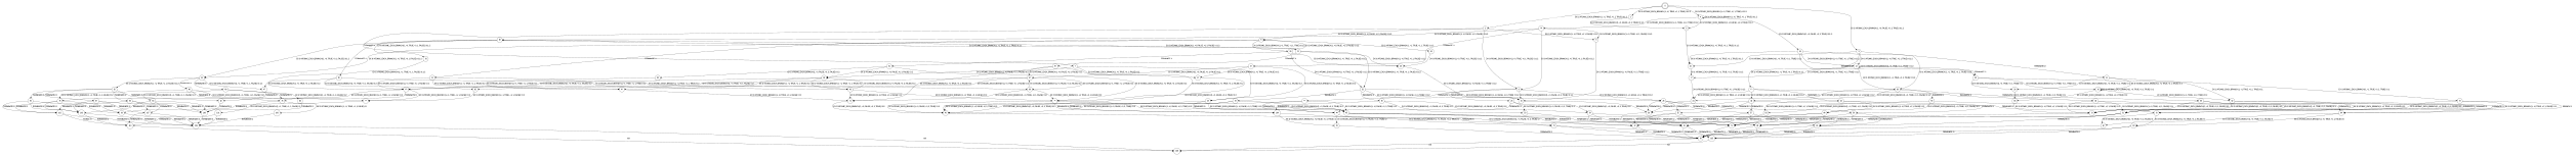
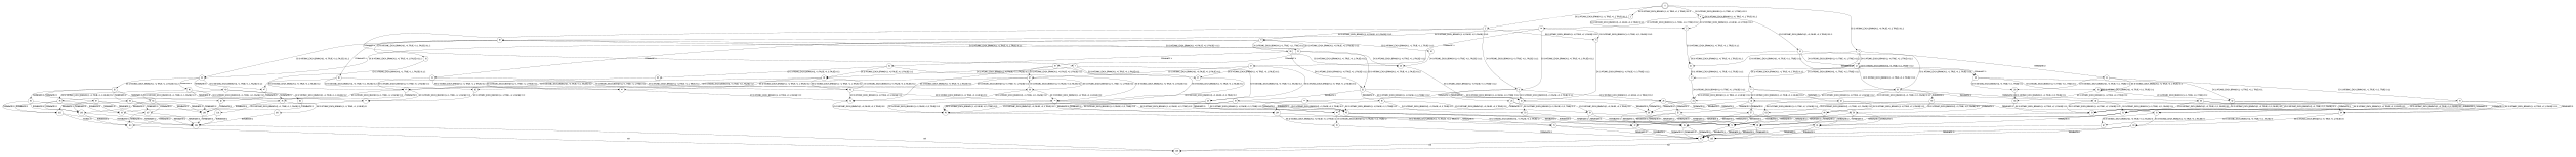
  digraph {
    fontname="Liberation Sans"
    node [fontname="Liberation Sans" shape=circle]
    edge [fontname="Liberation Sans"]
    0 [peripheries=2]
    1
    2
    3
    4
    5
    6
    7
    8
    9
    10
    11
    12
    13
    14
    15
    16
    17
    18
    19
    20
    21
    22
    23
    24
    25
    26
    27
    28
    29
    30
    31
    32
    33
    34
    35
    36
    37
    38
    39
    40
    41
    42
    43
    44
    45
    46
    47
    48
    49
    50
    51
    52
    53
    54
    55
    56
    57
    58
    59
    60
    61
    62
    63
    64
    65
    66
    67
    68
    69
    70
    71
    72
    73
    74
    75
    76
    77
    78
    79
    80
    81
    82
    83
    84
    85
    86
    87
    88
    89
    90
    91
    92
    93
    94
    95
    96
    97
    98
    99
    100
    101
    102
    103
    104
    105
    106
    107
    108
    n110 [label=199]
    110
    0 -> 1 [label="EX !0 !ATOMIC_EXCH_BRANCH (1, +0, TRUE, +0, 1, TRUE) !:0:1:2:"]
    0 -> 2 [label="EX !1 !ATOMIC_EXCH_BRANCH (1, +1, TRUE, +0, 2, TRUE) !:0:1:2:"]
    0 -> 3 [label="EX !2 !ATOMIC_EXCH_BRANCH (1, +0, FALSE, +0, 3, TRUE) !:0:1:2:"]
    0 -> 4 [label="EX !0 !ATOMIC_EXCH_BRANCH (1, +0, TRUE, +0, 1, TRUE) !:0:1:2:"]
    1 -> 5 [label="EX !2 !ATOMIC_EXCH_BRANCH (1, +0, FALSE, +0, 3, TRUE) !:0:1:2:"]
    2 -> 6 [label="EX !0 !ATOMIC_EXCH_BRANCH (1, +0, TRUE, +0, 1, FALSE) !:0:1:2:"]
    2 -> 7 [label="TERMINATE !1"]
    2 -> 8 [label="EX !2 !ATOMIC_EXCH_BRANCH (1, +0, FALSE, +0, 3, FALSE) !:0:1:2:"]
    2 -> 9 [label="EX !0 !ATOMIC_EXCH_BRANCH (1, +0, TRUE, +0, 1, FALSE) !:0:1:2:"]
    3 -> 10 [label="EX !0 !ATOMIC_EXCH_BRANCH (1, +0, TRUE, +0, 1, TRUE) !:0:1:2:"]
    3 -> 11 [label="TERMINATE !2"]
    3 -> 12 [label="EX !1 !ATOMIC_EXCH_BRANCH (1, +1, TRUE, +0, 2, TRUE) !:0:1:2:"]
    3 -> 13 [label="EX !0 !ATOMIC_EXCH_BRANCH (1, +0, TRUE, +0, 1, TRUE) !:0:1:2:"]
    4 -> 4 [label="EX !0 !ATOMIC_EXCH_BRANCH (1, +0, TRUE, +0, 1, TRUE) !:0:1:2:"]
    4 -> 5 [label="EX !2 !ATOMIC_EXCH_BRANCH (1, +0, FALSE, +0, 3, TRUE) !:0:1:2:"]
    4 -> 14 [label="EX !1 !ATOMIC_EXCH_BRANCH (1, +1, TRUE, +0, 2, TRUE) !:0:1:2:"]
    4 -> 15 [label="EX !2 !ATOMIC_EXCH_BRANCH (1, +0, FALSE, +0, 3, TRUE) !:0:1:2:"]
    5 -> 10 [label="EX !0 !ATOMIC_EXCH_BRANCH (1, +0, TRUE, +0, 1, TRUE) !:0:1:2:"]
    6 -> 16 [label="EX !2 !ATOMIC_EXCH_BRANCH (1, +0, FALSE, +0, 3, TRUE) !:0:1:2:"]
    7 -> 17 [label="EX !0 !ATOMIC_EXCH_BRANCH (1, +0, TRUE, +0, 1, FALSE) !:0:2:"]
    7 -> 18 [label="EX !2 !ATOMIC_EXCH_BRANCH (1, +0, FALSE, +0, 3, FALSE) !:0:2:"]
    7 -> 19 [label="EX !0 !ATOMIC_EXCH_BRANCH (1, +0, TRUE, +0, 1, FALSE) !:0:2:"]
    8 -> 20 [label="EX !2 !ATOMIC_EXCH_BRANCH (1, +1, TRUE, +1, 1, TRUE) !:0:1:2:"]
    8 -> 21 [label="TERMINATE !1"]
    8 -> 22 [label="EX !0 !ATOMIC_EXCH_BRANCH (1, +0, TRUE, +0, 1, FALSE) !:0:1:2:"]
    8 -> 23 [label="EX !2 !ATOMIC_EXCH_BRANCH (1, +1, TRUE, +1, 1, TRUE) !:0:1:2:"]
    9 -> 16 [label="EX !2 !ATOMIC_EXCH_BRANCH (1, +0, FALSE, +0, 3, TRUE) !:0:1:2:"]
    9 -> 24 [label="TERMINATE !1"]
    9 -> 25 [label="TERMINATE !0"]
    9 -> 26 [label="EX !2 !ATOMIC_EXCH_BRANCH (1, +0, FALSE, +0, 3, TRUE) !:0:1:2:"]
    10 -> 27 [label="EX !1 !ATOMIC_EXCH_BRANCH (1, +1, TRUE, +0, 2, TRUE) !:0:1:2:"]
    11 -> 28 [label="EX !0 !ATOMIC_EXCH_BRANCH (1, +0, TRUE, +0, 1, TRUE) !:0:1:"]
    11 -> 29 [label="EX !1 !ATOMIC_EXCH_BRANCH (1, +1, TRUE, +0, 2, TRUE) !:0:1:"]
    11 -> 30 [label="EX !0 !ATOMIC_EXCH_BRANCH (1, +0, TRUE, +0, 1, TRUE) !:0:1:"]
    12 -> 31 [label="EX !0 !ATOMIC_EXCH_BRANCH (1, +0, TRUE, +0, 1, FALSE) !:0:1:2:"]
    12 -> 32 [label="TERMINATE !1"]
    12 -> 33 [label="TERMINATE !2"]
    12 -> 34 [label="EX !0 !ATOMIC_EXCH_BRANCH (1, +0, TRUE, +0, 1, FALSE) !:0:1:2:"]
    13 -> 13 [label="EX !0 !ATOMIC_EXCH_BRANCH (1, +0, TRUE, +0, 1, TRUE) !:0:1:2:"]
    13 -> 27 [label="EX !1 !ATOMIC_EXCH_BRANCH (1, +1, TRUE, +0, 2, TRUE) !:0:1:2:"]
    13 -> 35 [label="TERMINATE !2"]
    13 -> 36 [label="EX !1 !ATOMIC_EXCH_BRANCH (1, +1, TRUE, +0, 2, TRUE) !:0:1:2:"]
    14 -> 6 [label="EX !0 !ATOMIC_EXCH_BRANCH (1, +0, TRUE, +0, 1, FALSE) !:0:1:2:"]
    14 -> 9 [label="EX !0 !ATOMIC_EXCH_BRANCH (1, +0, TRUE, +0, 1, FALSE) !:0:1:2:"]
    14 -> 37 [label="TERMINATE !1"]
    14 -> 38 [label="EX !2 !ATOMIC_EXCH_BRANCH (1, +0, FALSE, +0, 3, FALSE) !:0:1:2:"]
    15 -> 10 [label="EX !0 !ATOMIC_EXCH_BRANCH (1, +0, TRUE, +0, 1, TRUE) !:0:1:2:"]
    15 -> 13 [label="EX !0 !ATOMIC_EXCH_BRANCH (1, +0, TRUE, +0, 1, TRUE) !:0:1:2:"]
    15 -> 35 [label="TERMINATE !2"]
    15 -> 36 [label="EX !1 !ATOMIC_EXCH_BRANCH (1, +1, TRUE, +0, 2, TRUE) !:0:1:2:"]
    16 -> 39 [label="TERMINATE !0"]
    17 -> 40 [label="EX !2 !ATOMIC_EXCH_BRANCH (1, +0, FALSE, +0, 3, TRUE) !:0:2:"]
    18 -> 41 [label="EX !2 !ATOMIC_EXCH_BRANCH (1, +1, TRUE, +1, 1, TRUE) !:0:2:"]
    18 -> 42 [label="EX !0 !ATOMIC_EXCH_BRANCH (1, +0, TRUE, +0, 1, FALSE) !:0:2:"]
    18 -> 43 [label="EX !2 !ATOMIC_EXCH_BRANCH (1, +1, TRUE, +1, 1, TRUE) !:0:2:"]
    19 -> 40 [label="EX !2 !ATOMIC_EXCH_BRANCH (1, +0, FALSE, +0, 3, TRUE) !:0:2:"]
    19 -> 44 [label="TERMINATE !0"]
    19 -> 45 [label="EX !2 !ATOMIC_EXCH_BRANCH (1, +0, FALSE, +0, 3, TRUE) !:0:2:"]
    20 -> 46 [label="EX !0 !ATOMIC_EXCH_BRANCH (1, +0, TRUE, +0, 1, FALSE) !:0:1:2:"]
    21 -> 41 [label="EX !2 !ATOMIC_EXCH_BRANCH (1, +1, TRUE, +1, 1, TRUE) !:0:2:"]
    21 -> 42 [label="EX !0 !ATOMIC_EXCH_BRANCH (1, +0, TRUE, +0, 1, FALSE) !:0:2:"]
    21 -> 43 [label="EX !2 !ATOMIC_EXCH_BRANCH (1, +1, TRUE, +1, 1, TRUE) !:0:2:"]
    22 -> 47 [label="EX !2 !ATOMIC_EXCH_BRANCH (1, +1, TRUE, +1, 1, FALSE) !:0:1:2:"]
    22 -> 48 [label="TERMINATE !1"]
    22 -> 49 [label="TERMINATE !0"]
    22 -> 50 [label="EX !2 !ATOMIC_EXCH_BRANCH (1, +1, TRUE, +1, 1, FALSE) !:0:1:2:"]
    23 -> 8 [label="EX !2 !ATOMIC_EXCH_BRANCH (1, +0, FALSE, +0, 3, FALSE) !:0:1:2:"]
    23 -> 46 [label="EX !0 !ATOMIC_EXCH_BRANCH (1, +0, TRUE, +0, 1, FALSE) !:0:1:2:"]
    23 -> 51 [label="TERMINATE !1"]
    23 -> 52 [label="EX !0 !ATOMIC_EXCH_BRANCH (1, +0, TRUE, +0, 1, FALSE) !:0:1:2:"]
    24 -> 40 [label="EX !2 !ATOMIC_EXCH_BRANCH (1, +0, FALSE, +0, 3, TRUE) !:0:2:"]
    24 -> 44 [label="TERMINATE !0"]
    24 -> 45 [label="EX !2 !ATOMIC_EXCH_BRANCH (1, +0, FALSE, +0, 3, TRUE) !:0:2:"]
    25 -> 44 [label="TERMINATE !1"]
    25 -> 53 [label="EX !2 !ATOMIC_EXCH_BRANCH (1, +0, FALSE, +0, 3, TRUE) !:1:2:"]
    25 -> 54 [label="EX !2 !ATOMIC_EXCH_BRANCH (1, +0, FALSE, +0, 3, TRUE) !:1:2:"]
    26 -> 39 [label="TERMINATE !0"]
    26 -> 55 [label="TERMINATE !1"]
    26 -> 56 [label="TERMINATE !2"]
    26 -> 57 [label="TERMINATE !0"]
    27 -> 31 [label="EX !0 !ATOMIC_EXCH_BRANCH (1, +0, TRUE, +0, 1, FALSE) !:0:1:2:"]
    28 -> 58 [label="EX !1 !ATOMIC_EXCH_BRANCH (1, +1, TRUE, +0, 2, TRUE) !:0:1:"]
    29 -> 59 [label="EX !0 !ATOMIC_EXCH_BRANCH (1, +0, TRUE, +0, 1, FALSE) !:0:1:"]
-   29 -> 60 [label="BRANCH !1"]
+   29 -> 60 [label="TERMINATE !1"]
    29 -> 61 [label="EX !0 !ATOMIC_EXCH_BRANCH (1, +0, TRUE, +0, 1, FALSE) !:0:1:"]
    30 -> 30 [label="EX !0 !ATOMIC_EXCH_BRANCH (1, +0, TRUE, +0, 1, TRUE) !:0:1:"]
    30 -> 58 [label="EX !1 !ATOMIC_EXCH_BRANCH (1, +1, TRUE, +0, 2, TRUE) !:0:1:"]
    30 -> 62 [label="EX !1 !ATOMIC_EXCH_BRANCH (1, +1, TRUE, +0, 2, TRUE) !:0:1:"]
    31 -> 39 [label="TERMINATE !0"]
    32 -> 60 [label="TERMINATE !2"]
    32 -> 63 [label="EX !0 !ATOMIC_EXCH_BRANCH (1, +0, TRUE, +0, 1, FALSE) !:0:2:"]
    32 -> 64 [label="EX !0 !ATOMIC_EXCH_BRANCH (1, +0, TRUE, +0, 1, FALSE) !:0:2:"]
    33 -> 59 [label="EX !0 !ATOMIC_EXCH_BRANCH (1, +0, TRUE, +0, 1, FALSE) !:0:1:"]
    33 -> 60 [label="TERMINATE !1"]
    33 -> 61 [label="EX !0 !ATOMIC_EXCH_BRANCH (1, +0, TRUE, +0, 1, FALSE) !:0:1:"]
    34 -> 39 [label="TERMINATE !0"]
    34 -> 55 [label="TERMINATE !1"]
    34 -> 56 [label="TERMINATE !2"]
    34 -> 57 [label="TERMINATE !0"]
    35 -> 28 [label="EX !0 !ATOMIC_EXCH_BRANCH (1, +0, TRUE, +0, 1, TRUE) !:0:1:"]
    35 -> 30 [label="EX !0 !ATOMIC_EXCH_BRANCH (1, +0, TRUE, +0, 1, TRUE) !:0:1:"]
    35 -> 62 [label="EX !1 !ATOMIC_EXCH_BRANCH (1, +1, TRUE, +0, 2, TRUE) !:0:1:"]
    36 -> 31 [label="EX !0 !ATOMIC_EXCH_BRANCH (1, +0, TRUE, +0, 1, FALSE) !:0:1:2:"]
    36 -> 34 [label="EX !0 !ATOMIC_EXCH_BRANCH (1, +0, TRUE, +0, 1, FALSE) !:0:1:2:"]
    36 -> 65 [label="TERMINATE !1"]
    36 -> 66 [label="TERMINATE !2"]
    37 -> 17 [label="EX !0 !ATOMIC_EXCH_BRANCH (1, +0, TRUE, +0, 1, FALSE) !:0:2:"]
    37 -> 19 [label="EX !0 !ATOMIC_EXCH_BRANCH (1, +0, TRUE, +0, 1, FALSE) !:0:2:"]
    37 -> 67 [label="EX !2 !ATOMIC_EXCH_BRANCH (1, +0, FALSE, +0, 3, FALSE) !:0:2:"]
    38 -> 22 [label="EX !0 !ATOMIC_EXCH_BRANCH (1, +0, TRUE, +0, 1, FALSE) !:0:1:2:"]
    38 -> 68 [label="EX !0 !ATOMIC_EXCH_BRANCH (1, +0, TRUE, +0, 1, FALSE) !:0:1:2:"]
    38 -> 69 [label="TERMINATE !1"]
    38 -> 70 [label="EX !2 !ATOMIC_EXCH_BRANCH (1, +1, TRUE, +1, 1, TRUE) !:0:1:2:"]
    39 -> 71 [label="TERMINATE !2"]
    40 -> 72 [label="TERMINATE !0"]
    41 -> 73 [label="EX !0 !ATOMIC_EXCH_BRANCH (1, +0, TRUE, +0, 1, FALSE) !:0:2:"]
    42 -> 74 [label="EX !2 !ATOMIC_EXCH_BRANCH (1, +1, TRUE, +1, 1, FALSE) !:0:2:"]
    42 -> 75 [label="TERMINATE !0"]
    42 -> 76 [label="EX !2 !ATOMIC_EXCH_BRANCH (1, +1, TRUE, +1, 1, FALSE) !:0:2:"]
    43 -> 18 [label="EX !2 !ATOMIC_EXCH_BRANCH (1, +0, FALSE, +0, 3, FALSE) !:0:2:"]
    43 -> 73 [label="EX !0 !ATOMIC_EXCH_BRANCH (1, +0, TRUE, +0, 1, FALSE) !:0:2:"]
    43 -> 77 [label="EX !0 !ATOMIC_EXCH_BRANCH (1, +0, TRUE, +0, 1, FALSE) !:0:2:"]
    44 -> 78 [label="EX !2 !ATOMIC_EXCH_BRANCH (1, +0, FALSE, +0, 3, TRUE) !:2:"]
    44 -> 79 [label="EX !2 !ATOMIC_EXCH_BRANCH (1, +0, FALSE, +0, 3, TRUE) !:2:"]
    45 -> 72 [label="TERMINATE !0"]
    45 -> 80 [label="TERMINATE !2"]
    45 -> 81 [label="TERMINATE !0"]
    46 -> 16 [label="EX !2 !ATOMIC_EXCH_BRANCH (1, +0, FALSE, +0, 3, TRUE) !:0:1:2:"]
    47 -> 82 [label="TERMINATE !0"]
    48 -> 74 [label="EX !2 !ATOMIC_EXCH_BRANCH (1, +1, TRUE, +1, 1, FALSE) !:0:2:"]
    48 -> 75 [label="TERMINATE !0"]
    48 -> 76 [label="EX !2 !ATOMIC_EXCH_BRANCH (1, +1, TRUE, +1, 1, FALSE) !:0:2:"]
    49 -> 75 [label="TERMINATE !1"]
    49 -> 83 [label="EX !2 !ATOMIC_EXCH_BRANCH (1, +1, TRUE, +1, 1, FALSE) !:1:2:"]
    49 -> 84 [label="EX !2 !ATOMIC_EXCH_BRANCH (1, +1, TRUE, +1, 1, FALSE) !:1:2:"]
    50 -> 82 [label="TERMINATE !0"]
    50 -> 85 [label="TERMINATE !1"]
    50 -> 86 [label="TERMINATE !2"]
    50 -> 87 [label="TERMINATE !0"]
    51 -> 18 [label="EX !2 !ATOMIC_EXCH_BRANCH (1, +0, FALSE, +0, 3, FALSE) !:0:2:"]
    51 -> 77 [label="EX !0 !ATOMIC_EXCH_BRANCH (1, +0, TRUE, +0, 1, FALSE) !:0:2:"]
    51 -> 88 [label="EX !2 !ATOMIC_EXCH_BRANCH (1, +0, FALSE, +0, 3, FALSE) !:0:2:"]
    52 -> 16 [label="EX !2 !ATOMIC_EXCH_BRANCH (1, +0, FALSE, +0, 3, TRUE) !:0:1:2:"]
    52 -> 26 [label="EX !2 !ATOMIC_EXCH_BRANCH (1, +0, FALSE, +0, 3, TRUE) !:0:1:2:"]
    52 -> 89 [label="TERMINATE !1"]
    52 -> 90 [label="TERMINATE !0"]
    53 -> 71 [label="TERMINATE !2"]
    54 -> 71 [label="TERMINATE !2"]
    54 -> 81 [label="TERMINATE !1"]
    54 -> 91 [label="TERMINATE !2"]
    55 -> 72 [label="TERMINATE !0"]
    55 -> 80 [label="TERMINATE !2"]
    55 -> 81 [label="TERMINATE !0"]
    56 -> 71 [label="TERMINATE !0"]
    56 -> 80 [label="TERMINATE !1"]
    56 -> 91 [label="TERMINATE !0"]
    57 -> 71 [label="TERMINATE !2"]
    57 -> 81 [label="TERMINATE !1"]
    57 -> 91 [label="TERMINATE !2"]
    58 -> 59 [label="EX !0 !ATOMIC_EXCH_BRANCH (1, +0, TRUE, +0, 1, FALSE) !:0:1:"]
    59 -> 71 [label="TERMINATE !0"]
    60 -> 92 [label="EX !0 !ATOMIC_EXCH_BRANCH (1, +0, TRUE, +0, 1, FALSE) !:0:"]
    60 -> 93 [label="EX !0 !ATOMIC_EXCH_BRANCH (1, +0, TRUE, +0, 1, FALSE) !:0:"]
    61 -> 71 [label="TERMINATE !0"]
    61 -> 80 [label="TERMINATE !1"]
    61 -> 91 [label="TERMINATE !0"]
    62 -> 59 [label="EX !0 !ATOMIC_EXCH_BRANCH (1, +0, TRUE, +0, 1, FALSE) !:0:1:"]
    62 -> 61 [label="EX !0 !ATOMIC_EXCH_BRANCH (1, +0, TRUE, +0, 1, FALSE) !:0:1:"]
    62 -> 94 [label="TERMINATE !1"]
    63 -> 72 [label="TERMINATE !0"]
    64 -> 72 [label="TERMINATE !0"]
    64 -> 80 [label="TERMINATE !2"]
    64 -> 81 [label="TERMINATE !0"]
    65 -> 63 [label="EX !0 !ATOMIC_EXCH_BRANCH (1, +0, TRUE, +0, 1, FALSE) !:0:2:"]
    65 -> 64 [label="EX !0 !ATOMIC_EXCH_BRANCH (1, +0, TRUE, +0, 1, FALSE) !:0:2:"]
    65 -> 94 [label="TERMINATE !2"]
    66 -> 59 [label="EX !0 !ATOMIC_EXCH_BRANCH (1, +0, TRUE, +0, 1, FALSE) !:0:1:"]
    66 -> 61 [label="EX !0 !ATOMIC_EXCH_BRANCH (1, +0, TRUE, +0, 1, FALSE) !:0:1:"]
    66 -> 94 [label="TERMINATE !1"]
    67 -> 42 [label="EX !0 !ATOMIC_EXCH_BRANCH (1, +0, TRUE, +0, 1, FALSE) !:0:2:"]
    67 -> 95 [label="EX !0 !ATOMIC_EXCH_BRANCH (1, +0, TRUE, +0, 1, FALSE) !:0:2:"]
    67 -> 96 [label="EX !2 !ATOMIC_EXCH_BRANCH (1, +1, TRUE, +1, 1, TRUE) !:0:2:"]
    68 -> 47 [label="EX !2 !ATOMIC_EXCH_BRANCH (1, +1, TRUE, +1, 1, FALSE) !:0:1:2:"]
    69 -> 42 [label="EX !0 !ATOMIC_EXCH_BRANCH (1, +0, TRUE, +0, 1, FALSE) !:0:2:"]
    69 -> 95 [label="EX !0 !ATOMIC_EXCH_BRANCH (1, +0, TRUE, +0, 1, FALSE) !:0:2:"]
    69 -> 96 [label="EX !2 !ATOMIC_EXCH_BRANCH (1, +1, TRUE, +1, 1, TRUE) !:0:2:"]
    70 -> 38 [label="EX !2 !ATOMIC_EXCH_BRANCH (1, +0, FALSE, +0, 3, FALSE) !:0:1:2:"]
    70 -> 46 [label="EX !0 !ATOMIC_EXCH_BRANCH (1, +0, TRUE, +0, 1, FALSE) !:0:1:2:"]
    70 -> 52 [label="EX !0 !ATOMIC_EXCH_BRANCH (1, +0, TRUE, +0, 1, FALSE) !:0:1:2:"]
    70 -> 97 [label="TERMINATE !1"]
    71 -> 98 [label="TERMINATE !1"]
    72 -> 98 [label="TERMINATE !2"]
    73 -> 40 [label="EX !2 !ATOMIC_EXCH_BRANCH (1, +0, FALSE, +0, 3, TRUE) !:0:2:"]
    74 -> 99 [label="TERMINATE !0"]
    75 -> 100 [label="EX !2 !ATOMIC_EXCH_BRANCH (1, +1, TRUE, +1, 1, FALSE) !:2:"]
    75 -> 101 [label="EX !2 !ATOMIC_EXCH_BRANCH (1, +1, TRUE, +1, 1, FALSE) !:2:"]
    76 -> 99 [label="TERMINATE !0"]
    76 -> 102 [label="TERMINATE !2"]
    76 -> 103 [label="TERMINATE !0"]
    77 -> 40 [label="EX !2 !ATOMIC_EXCH_BRANCH (1, +0, FALSE, +0, 3, TRUE) !:0:2:"]
    77 -> 45 [label="EX !2 !ATOMIC_EXCH_BRANCH (1, +0, FALSE, +0, 3, TRUE) !:0:2:"]
    77 -> 104 [label="TERMINATE !0"]
    78 -> 98 [label="TERMINATE !2"]
    79 -> 98 [label="TERMINATE !2"]
    79 -> 105 [label="TERMINATE !2"]
    80 -> 98 [label="TERMINATE !0"]
    80 -> 105 [label="TERMINATE !0"]
    81 -> 98 [label="TERMINATE !2"]
    81 -> 105 [label="TERMINATE !2"]
    82 -> 106 [label="TERMINATE !2"]
    83 -> 106 [label="TERMINATE !2"]
    84 -> 103 [label="TERMINATE !1"]
    84 -> 106 [label="TERMINATE !2"]
    84 -> 107 [label="TERMINATE !2"]
    85 -> 99 [label="TERMINATE !0"]
    85 -> 102 [label="TERMINATE !2"]
    85 -> 103 [label="TERMINATE !0"]
    86 -> 102 [label="TERMINATE !1"]
    86 -> 106 [label="TERMINATE !0"]
    86 -> 107 [label="TERMINATE !0"]
    87 -> 103 [label="TERMINATE !1"]
    87 -> 106 [label="TERMINATE !2"]
    87 -> 107 [label="TERMINATE !2"]
    88 -> 41 [label="EX !2 !ATOMIC_EXCH_BRANCH (1, +1, TRUE, +1, 1, TRUE) !:0:2:"]
    89 -> 40 [label="EX !2 !ATOMIC_EXCH_BRANCH (1, +0, FALSE, +0, 3, TRUE) !:0:2:"]
    89 -> 45 [label="EX !2 !ATOMIC_EXCH_BRANCH (1, +0, FALSE, +0, 3, TRUE) !:0:2:"]
    89 -> 104 [label="TERMINATE !0"]
    90 -> 53 [label="EX !2 !ATOMIC_EXCH_BRANCH (1, +0, FALSE, +0, 3, TRUE) !:1:2:"]
    90 -> 54 [label="EX !2 !ATOMIC_EXCH_BRANCH (1, +0, FALSE, +0, 3, TRUE) !:1:2:"]
    90 -> 104 [label="TERMINATE !1"]
    91 -> 98 [label="TERMINATE !1"]
    91 -> 105 [label="TERMINATE !1"]
    92 -> 98 [label="TERMINATE !0"]
    93 -> 98 [label="TERMINATE !0"]
    93 -> 105 [label="TERMINATE !0"]
    94 -> 92 [label="EX !0 !ATOMIC_EXCH_BRANCH (1, +0, TRUE, +0, 1, FALSE) !:0:"]
    94 -> 93 [label="EX !0 !ATOMIC_EXCH_BRANCH (1, +0, TRUE, +0, 1, FALSE) !:0:"]
    95 -> 74 [label="EX !2 !ATOMIC_EXCH_BRANCH (1, +1, TRUE, +1, 1, FALSE) !:0:2:"]
    96 -> 67 [label="EX !2 !ATOMIC_EXCH_BRANCH (1, +0, FALSE, +0, 3, FALSE) !:0:2:"]
    96 -> 73 [label="EX !0 !ATOMIC_EXCH_BRANCH (1, +0, TRUE, +0, 1, FALSE) !:0:2:"]
    96 -> 77 [label="EX !0 !ATOMIC_EXCH_BRANCH (1, +0, TRUE, +0, 1, FALSE) !:0:2:"]
    97 -> 67 [label="EX !2 !ATOMIC_EXCH_BRANCH (1, +0, FALSE, +0, 3, FALSE) !:0:2:"]
    97 -> 73 [label="EX !0 !ATOMIC_EXCH_BRANCH (1, +0, TRUE, +0, 1, FALSE) !:0:2:"]
    97 -> 77 [label="EX !0 !ATOMIC_EXCH_BRANCH (1, +0, TRUE, +0, 1, FALSE) !:0:2:"]
    98 -> 108 [label=exit]
    99 -> n110 [label="TERMINATE !2"]
    100 -> n110 [label="TERMINATE !2"]
    101 -> n110 [label="TERMINATE !2"]
    101 -> 110 [label="TERMINATE !2"]
    102 -> n110 [label="TERMINATE !0"]
    102 -> 110 [label="ATOMIC !0"]
    103 -> n110 [label="TERMINATE !2"]
    103 -> 110 [label="TERMINATE !2"]
    104 -> 78 [label="EX !2 !ATOMIC_EXCH_BRANCH (1, +0, FALSE, +0, 3, TRUE) !:2:"]
    104 -> 79 [label="EX !2 !ATOMIC_EXCH_BRANCH (1, +0, FALSE, +0, 3, TRUE) !:2:"]
    105 -> 108 [label=exit]
    106 -> n110 [label="TERMINATE !1"]
    107 -> n110 [label="TERMINATE !1"]
    107 -> 110 [label="TERMINATE !1"]
    n110 -> 108 [label=exit]
    110 -> 108 [label=exit]
  }
